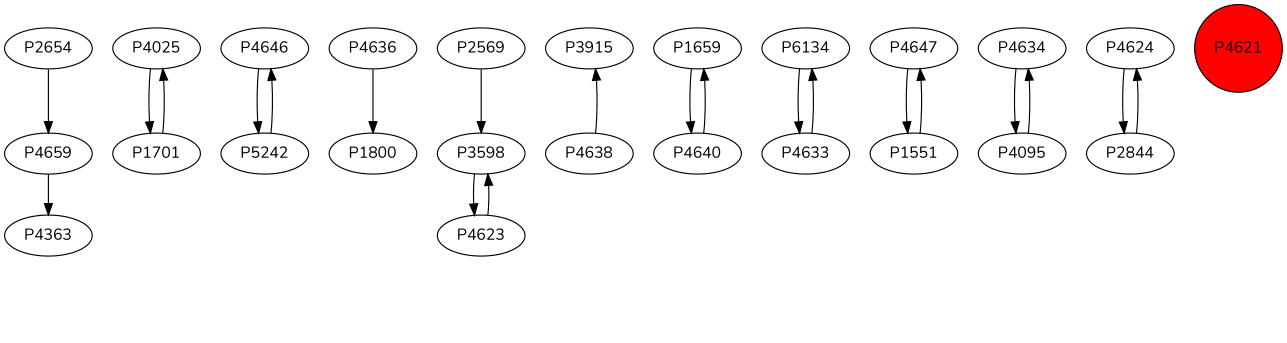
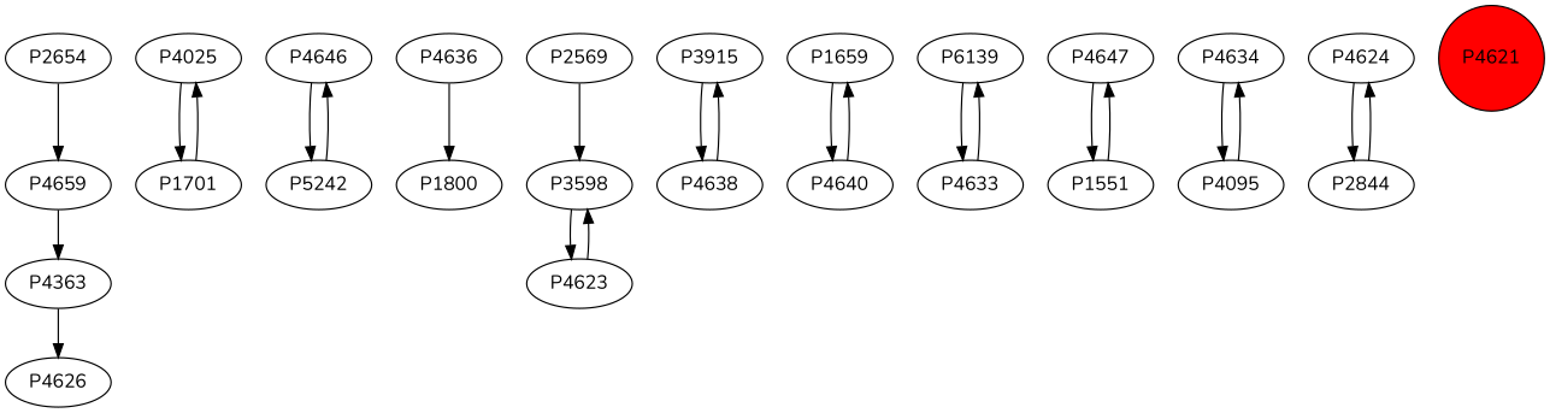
  digraph {
    fontname=Nunito
    node [fontname=Nunito]
    edge [fontname=Nunito]
    P4659
    P4363
+   P4626
    n4 [label=P4025]
    P1701
    P4646
    P5242
    P4636
    P1800
    P2569
    P3598
    P4623
    P3915
    P4638
    P1659
    P4640
-   P6139 [label=P6134]
+   P6139
    P4633
    P4647
    P1551
    P4634
    P4095
    P4624
    P2844
    P2654
    P4621 [fillcolor=red shape=circle style=filled]
    P4659 -> P4363
+   P4363 -> P4626
    n4 -> P1701
    P1701 -> n4
    P4646 -> P5242
    P5242 -> P4646
    P4636 -> P1800
    P2569 -> P3598
    P3598 -> P4623
    P4623 -> P3598
+   P3915 -> P4638
    P4638 -> P3915
    P1659 -> P4640
    P4640 -> P1659
    P6139 -> P4633
    P4633 -> P6139
    P4647 -> P1551
    P1551 -> P4647
    P4634 -> P4095
    P4095 -> P4634
    P4624 -> P2844
    P2844 -> P4624
    P2654 -> P4659
  }
